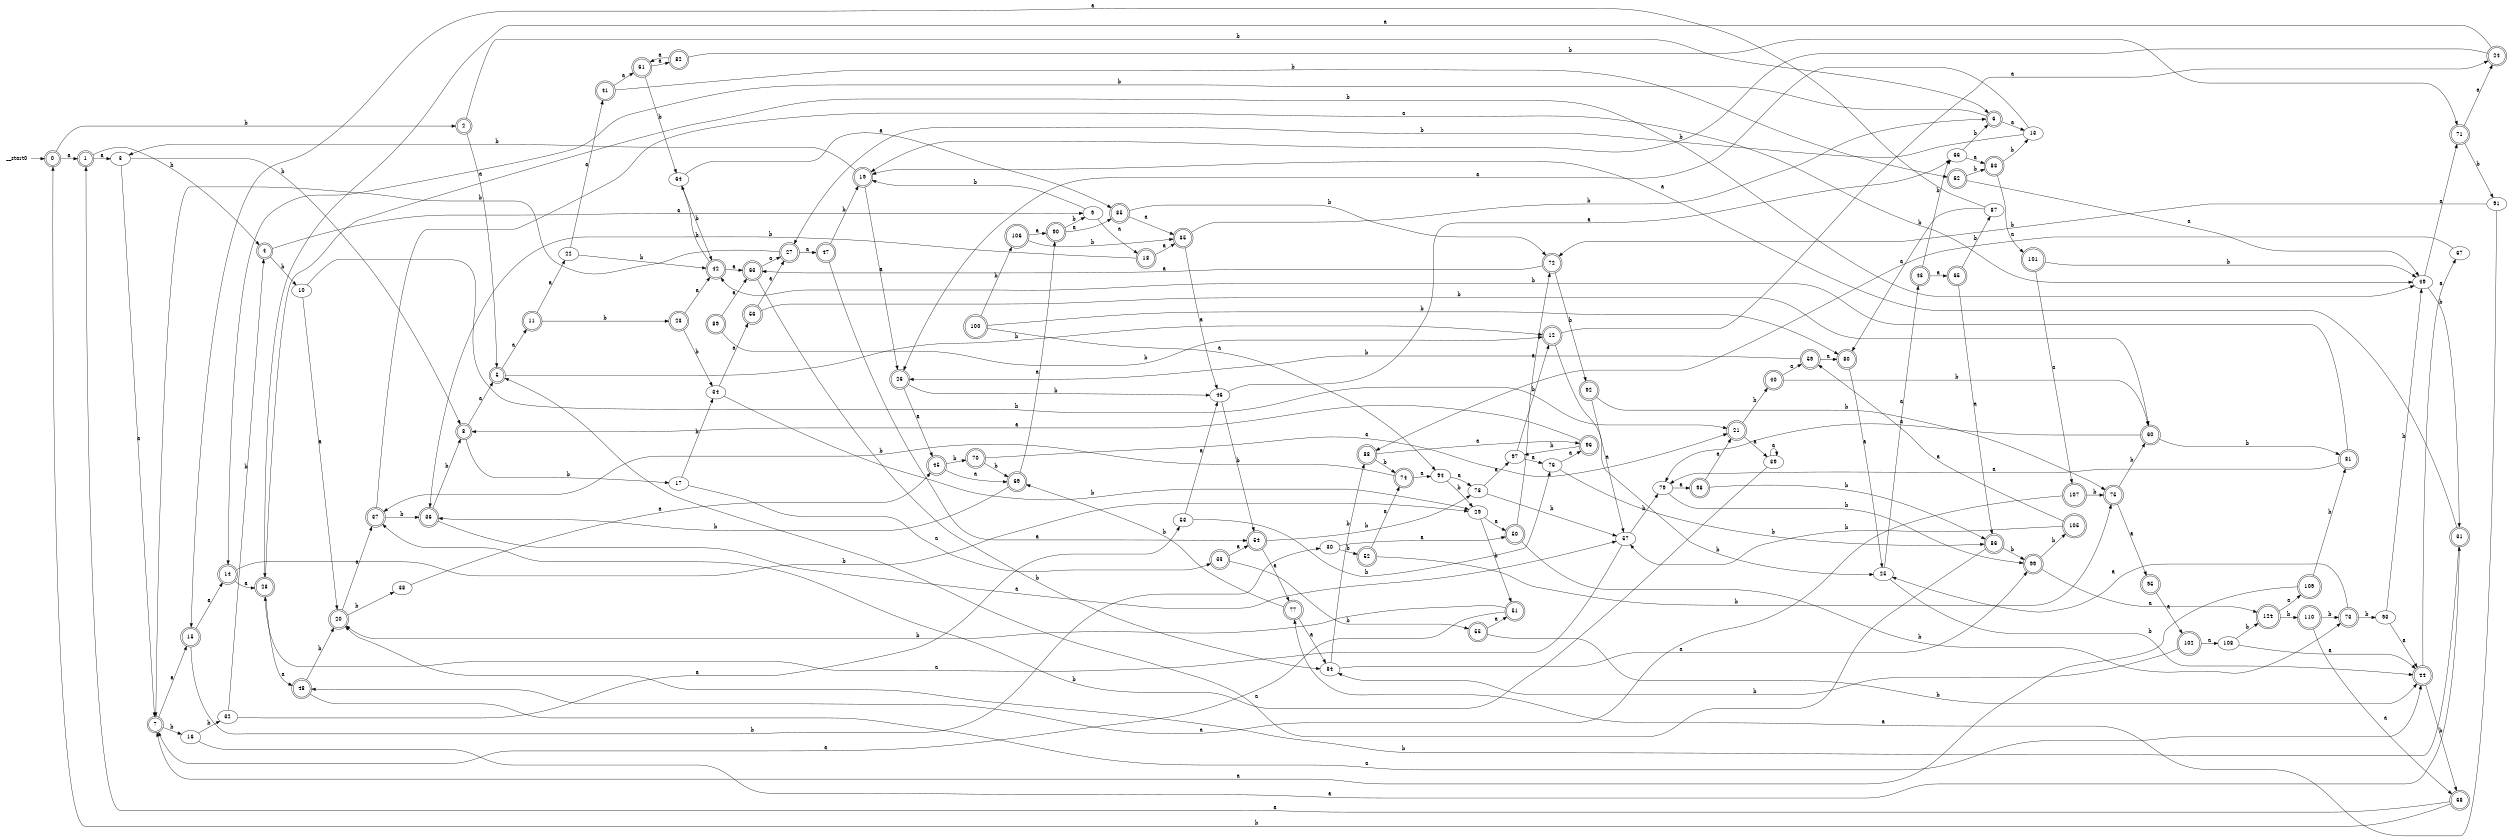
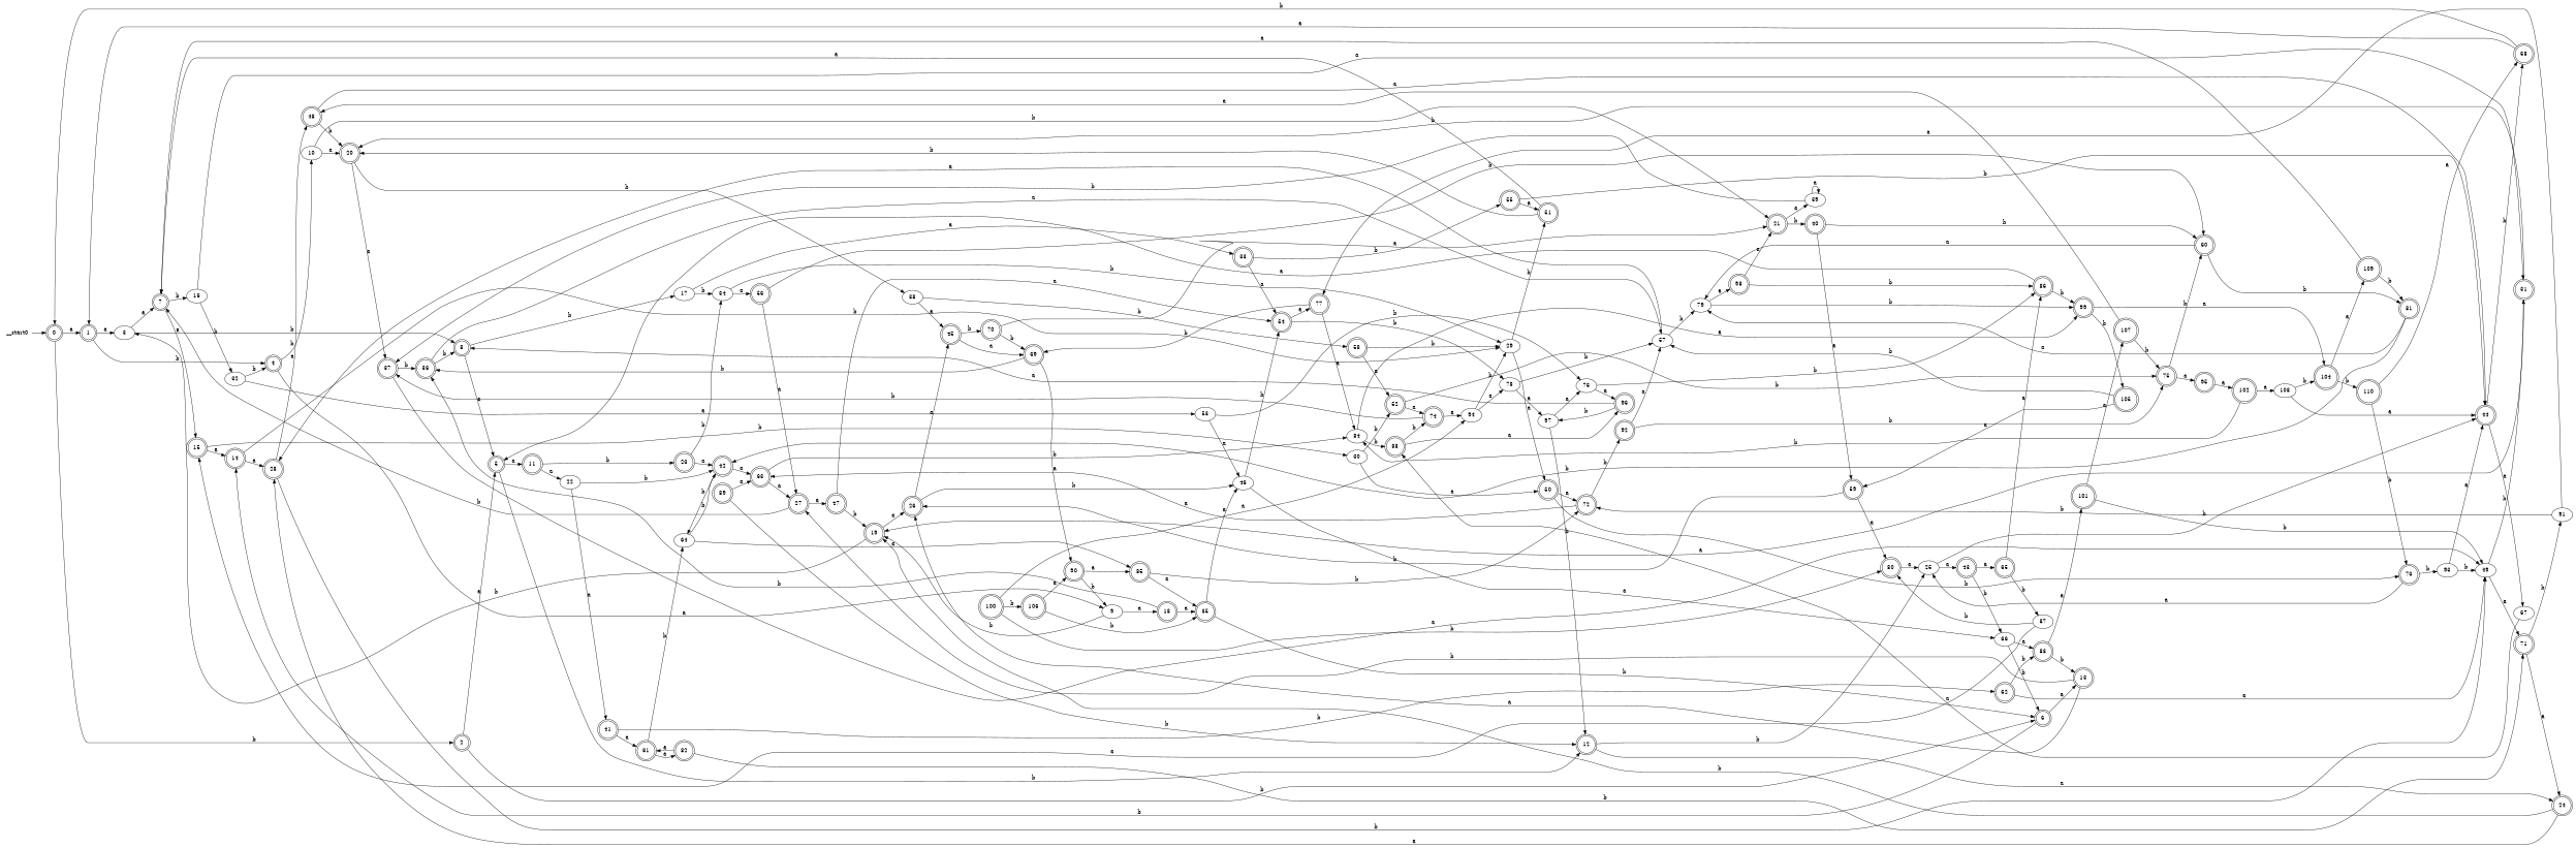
  digraph {
    rankdir=LR
    node [shape=doublecircle]
    __start0 [shape=none]
    0
    1
    2
    3 [shape=""]
    4
    5
    6
    7
    8
    9 [shape=""]
    10 [shape=""]
    11
    12
-   13 [shape=ellipse]
+   13
    14
    15
    16 [shape=""]
    17 [shape=""]
    18
    19
    20
    21
    22 [shape=""]
    23
    24
    25 [shape=""]
    26
    27
    28
    29 [shape=""]
    30 [shape=""]
    31
    32 [shape=""]
    33
    34 [shape=""]
    35
    36
    37
    38 [shape=""]
    39 [shape=""]
    40
    41
    42
    43
    44
    45
    46 [shape=""]
    47
    48
    49 [shape=""]
    50
    51
    52
    53 [shape=""]
    54
    55
    56
    57 [shape=""]
+   58
    59
    60
    61
    62
    63
    64 [shape=""]
    65
    66 [shape=""]
    67 [shape=""]
    68
    69
    70
    71
    72
    73
    74
    75
    76 [shape=""]
    77
    78 [shape=""]
    79 [shape=""]
    80
    81
    82
    83
    84 [shape=""]
    85
    86
    87 [shape=""]
    88
    90
    91 [shape=""]
    92
    93 [shape=""]
    94 [shape=""]
    95
    96
    97 [shape=""]
    98
    99
    101
    89
    102
-   104 [label=124]
+   104
    105
    100
    106
    107
    108 [shape=""]
    109
    110
    __start0 -> 0
    0 -> 1 [label=a]
    0 -> 2 [label=b]
    1 -> 3 [label=a]
    1 -> 4 [label=b]
    2 -> 5 [label=a]
    2 -> 6 [label=b]
    3 -> 7 [label=a]
    3 -> 8 [label=b]
    4 -> 9 [label=a]
    4 -> 10 [label=b]
    5 -> 11 [label=a]
    5 -> 12 [label=b]
    6 -> 13 [label=a]
    6 -> 14 [label=b]
    7 -> 15 [label=a]
    7 -> 16 [label=b]
    8 -> 5 [label=a]
    8 -> 17 [label=b]
    9 -> 18 [label=a]
    9 -> 19 [label=b]
    10 -> 20 [label=a]
    10 -> 21 [label=b]
    11 -> 22 [label=a]
    11 -> 23 [label=b]
    12 -> 24 [label=a]
    12 -> 25 [label=b]
    13 -> 26 [label=a]
    13 -> 27 [label=b]
    14 -> 28 [label=a]
    14 -> 29 [label=b]
    15 -> 14 [label=a]
    15 -> 30 [label=b]
    16 -> 31 [label=a]
    16 -> 32 [label=b]
    17 -> 33 [label=a]
    17 -> 34 [label=b]
    18 -> 35 [label=a]
    18 -> 36 [label=b]
    19 -> 3 [label=b]
    19 -> 26 [label=a]
    20 -> 37 [label=a]
    20 -> 38 [label=b]
    21 -> 39 [label=a]
    21 -> 40 [label=b]
    22 -> 41 [label=a]
    22 -> 42 [label=b]
    23 -> 34 [label=b]
    23 -> 42 [label=a]
    24 -> 19 [label=b]
    24 -> 28 [label=a]
    25 -> 43 [label=a]
    25 -> 44 [label=b]
    26 -> 45 [label=a]
    26 -> 46 [label=b]
    27 -> 7 [label=b]
    27 -> 47 [label=a]
    28 -> 48 [label=a]
    28 -> 49 [label=b]
    29 -> 50 [label=a]
    29 -> 51 [label=b]
    30 -> 50 [label=a]
    30 -> 52 [label=b]
    31 -> 19 [label=a]
    31 -> 20 [label=b]
    32 -> 4 [label=b]
    32 -> 53 [label=a]
    33 -> 54 [label=a]
    33 -> 55 [label=b]
    34 -> 29 [label=b]
    34 -> 56 [label=a]
    35 -> 6 [label=b]
    35 -> 46 [label=a]
    36 -> 8 [label=b]
    36 -> 57 [label=a]
    37 -> 36 [label=b]
    37 -> 49 [label=a]
    38 -> 45 [label=a]
+   38 -> 58 [label=b]
    39 -> 37 [label=b]
    39 -> 39 [label=a]
    40 -> 59 [label=a]
    40 -> 60 [label=b]
    41 -> 61 [label=a]
    41 -> 62 [label=b]
    42 -> 63 [label=a]
    42 -> 64 [label=b]
    43 -> 65 [label=a]
    43 -> 66 [label=b]
    44 -> 67 [label=a]
    44 -> 68 [label=b]
    45 -> 69 [label=a]
    45 -> 70 [label=b]
    46 -> 54 [label=b]
    46 -> 66 [label=a]
    47 -> 19 [label=b]
    47 -> 54 [label=a]
    48 -> 20 [label=b]
    48 -> 44 [label=a]
    49 -> 31 [label=b]
    49 -> 71 [label=a]
    50 -> 72 [label=a]
    50 -> 73 [label=b]
    51 -> 7 [label=a]
    51 -> 20 [label=b]
    52 -> 74 [label=a]
    52 -> 75 [label=b]
    53 -> 46 [label=a]
    53 -> 76 [label=b]
    54 -> 77 [label=a]
    54 -> 78 [label=b]
    55 -> 44 [label=b]
    55 -> 51 [label=a]
    56 -> 27 [label=a]
    56 -> 60 [label=b]
    57 -> 28 [label=a]
    57 -> 79 [label=b]
+   58 -> 29 [label=b]
+   58 -> 52 [label=a]
    59 -> 26 [label=b]
    59 -> 80 [label=a]
    60 -> 79 [label=a]
    60 -> 81 [label=b]
    61 -> 64 [label=b]
    61 -> 82 [label=a]
    62 -> 49 [label=a]
    62 -> 83 [label=b]
    63 -> 27 [label=a]
    63 -> 84 [label=b]
    64 -> 42 [label=b]
    64 -> 85 [label=a]
    65 -> 86 [label=a]
    65 -> 87 [label=b]
    66 -> 6 [label=b]
    66 -> 83 [label=a]
    67 -> 88 [label=a]
    68 -> 0 [label=b]
    68 -> 1 [label=a]
    69 -> 36 [label=b]
    69 -> 90 [label=a]
    70 -> 21 [label=a]
    70 -> 69 [label=b]
    71 -> 24 [label=a]
    71 -> 91 [label=b]
    72 -> 63 [label=a]
    72 -> 92 [label=b]
    73 -> 25 [label=a]
    73 -> 93 [label=b]
    74 -> 37 [label=b]
    74 -> 94 [label=a]
    75 -> 60 [label=b]
    75 -> 95 [label=a]
    76 -> 86 [label=b]
    76 -> 96 [label=a]
    77 -> 69 [label=b]
    77 -> 84 [label=a]
    78 -> 57 [label=b]
    78 -> 97 [label=a]
    79 -> 98 [label=a]
    79 -> 99 [label=b]
    80 -> 25 [label=a]
    81 -> 42 [label=b]
    81 -> 79 [label=a]
    82 -> 61 [label=a]
    82 -> 71 [label=b]
    83 -> 13 [label=b]
    83 -> 101 [label=a]
    84 -> 88 [label=b]
    84 -> 99 [label=a]
    85 -> 35 [label=a]
    85 -> 72 [label=b]
    86 -> 5 [label=a]
    86 -> 99 [label=b]
    87 -> 15 [label=a]
    87 -> 80 [label=b]
    88 -> 74 [label=b]
    88 -> 96 [label=a]
    90 -> 9 [label=b]
    90 -> 85 [label=a]
    91 -> 72 [label=b]
    91 -> 77 [label=a]
    92 -> 57 [label=a]
    92 -> 75 [label=b]
    93 -> 44 [label=a]
    93 -> 49 [label=b]
    94 -> 29 [label=b]
    94 -> 78 [label=a]
    95 -> 102 [label=a]
    96 -> 8 [label=a]
    96 -> 97 [label=b]
    97 -> 12 [label=b]
    97 -> 76 [label=a]
    98 -> 21 [label=a]
    98 -> 86 [label=b]
    99 -> 104 [label=a]
    99 -> 105 [label=b]
    101 -> 49 [label=b]
    101 -> 107 [label=a]
    89 -> 12 [label=b]
    89 -> 63 [label=a]
    102 -> 84 [label=b]
    102 -> 108 [label=a]
    104 -> 109 [label=a]
    104 -> 110 [label=b]
    105 -> 57 [label=b]
    105 -> 59 [label=a]
    100 -> 80 [label=b]
    100 -> 94 [label=a]
    100 -> 106 [label=b]
    106 -> 35 [label=b]
    106 -> 90 [label=a]
    107 -> 48 [label=a]
    107 -> 75 [label=b]
    108 -> 44 [label=a]
    108 -> 104 [label=b]
    109 -> 7 [label=a]
    109 -> 81 [label=b]
    110 -> 68 [label=a]
    110 -> 73 [label=b]
  }
